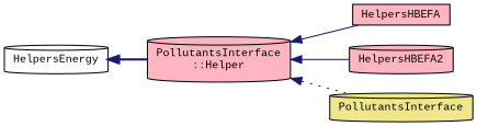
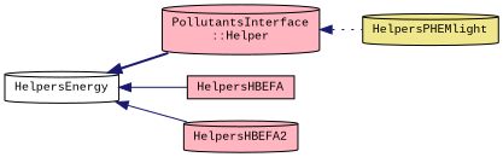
  digraph {
    fontname="Liberation Mono"
    rankdir=LR
    node [color=black fillcolor=lightpink fontname="Liberation Mono" fontsize=10 shape=cylinder style=filled]
    edge [color=midnightblue dir=back fontname="Liberation Mono" fontsize=10 labelfontname=Helvetica labelfontsize=10 style=solid]
    n1 [height=0.2 label="PollutantsInterface\l::Helper" width=0.4]
    n2 [height=0.2 label=HelpersHBEFA shape=box width=0.4]
    n3 [height=0.2 label=HelpersHBEFA2 width=0.4]
-   n4 [fillcolor=khaki height=0.2 label=PollutantsInterface width=0.4]
+   n4 [fillcolor=khaki height=0.2 label=HelpersPHEMlight width=0.4]
    n5 [fillcolor=white height=0.2 label=HelpersEnergy width=0.4]
-   n1 -> n2
-   n1 -> n3
+   n5 -> n2
+   n5 -> n3
    n1 -> n4 [style=dotted]
    n5 -> n1 [style=bold]
  }
